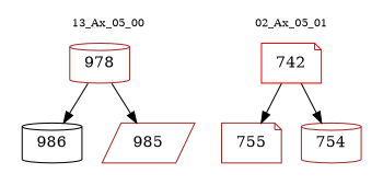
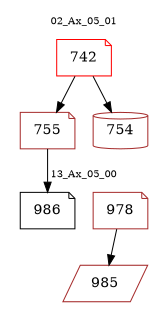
  digraph {
    node [color=brown shape=note]
    edge [color=black]
-   n1 [label=978 shape=cylinder]
-   n2 [color=black label=986 shape=cylinder]
+   n1 [label=978]
+   n2 [color=black label=986]
    n3 [label=985 shape=parallelogram]
    n4 [color=red label=742]
    n5 [label=755]
    n6 [label=754 shape=cylinder]
    subgraph cluster_1 {
      color=white
      fontsize=10
      label="13_Ax_05_00"
      n1
      n2
      n3
    }
    subgraph cluster_2 {
      color=white
      fontsize=10
      label="02_Ax_05_01"
      n4
      n5
      n6
    }
-   n1 -> n2
+   n5 -> n2
    n1 -> n3
    n4 -> n5
    n4 -> n6
  }
